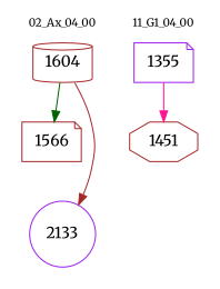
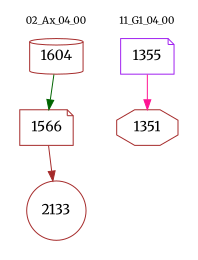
  digraph {
    fontname=Merriweather
    node [color=brown fontname=Merriweather shape=note]
    edge [fontname=Merriweather]
    n1 [label=1604 shape=cylinder]
    n2 [label=1566]
-   n3 [color=purple label=2133 shape=circle]
+   n3 [label=2133 shape=circle]
    n4 [color=purple label=1355]
-   n5 [label=1451 shape=octagon]
+   n5 [label=1351 shape=octagon]
    subgraph cluster_1 {
      color=white
      fontsize=10
      label="02_Ax_04_00"
      n1
      n2
      n3
    }
    subgraph cluster_2 {
      color=white
      fontsize=10
      label="11_G1_04_00"
      n4
      n5
    }
    n1 -> n2 [color=darkgreen]
-   n1 -> n3 [color=brown]
+   n2 -> n3 [color=brown]
    n4 -> n5 [color=deeppink]
  }
